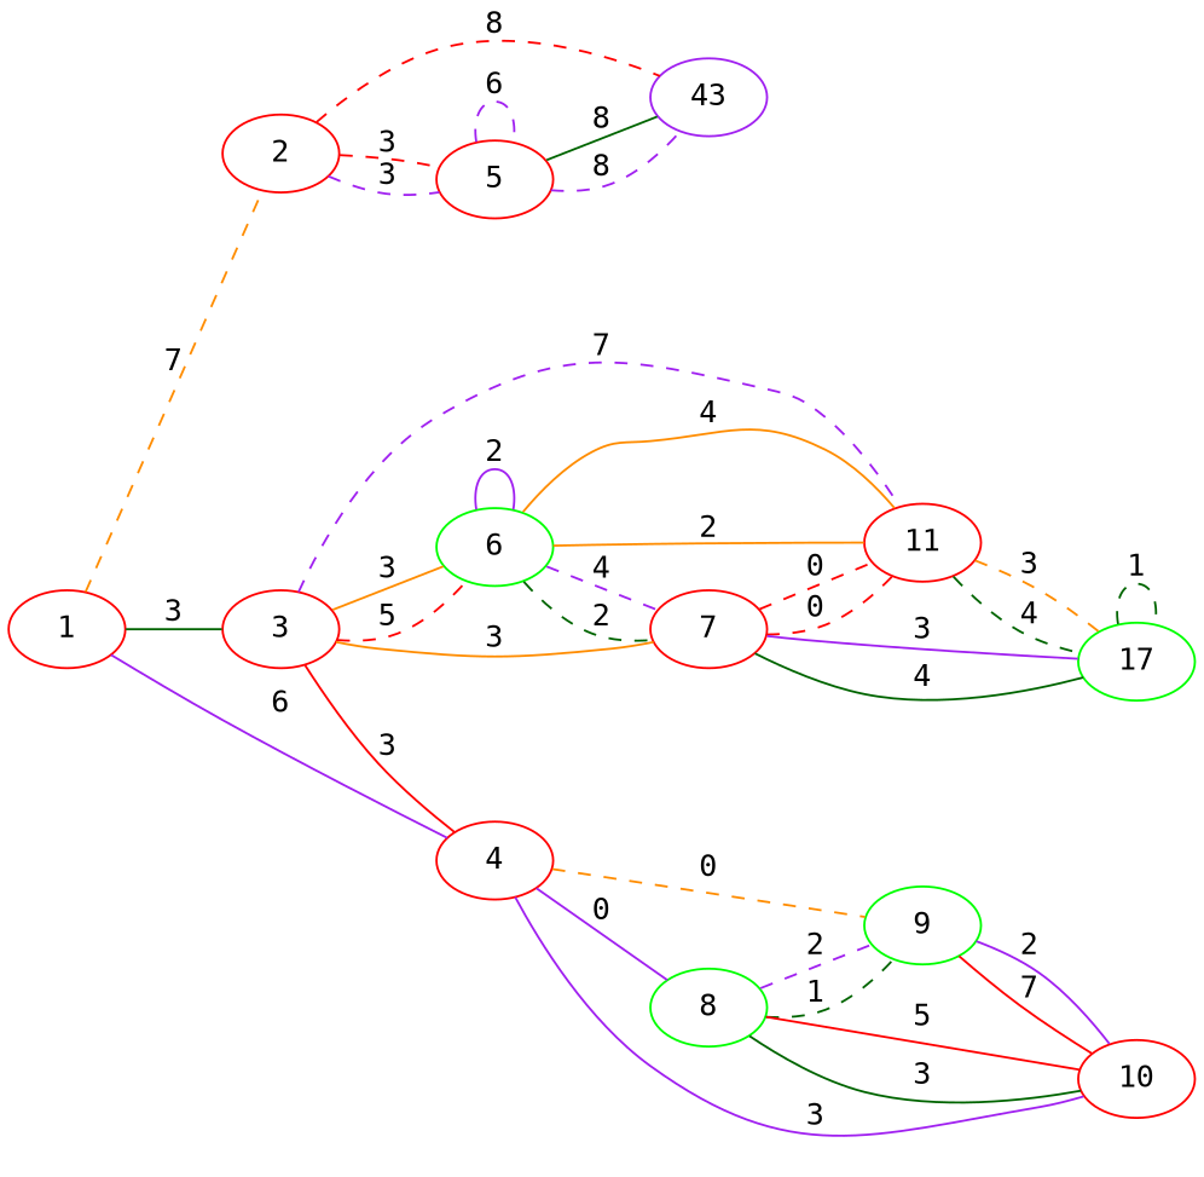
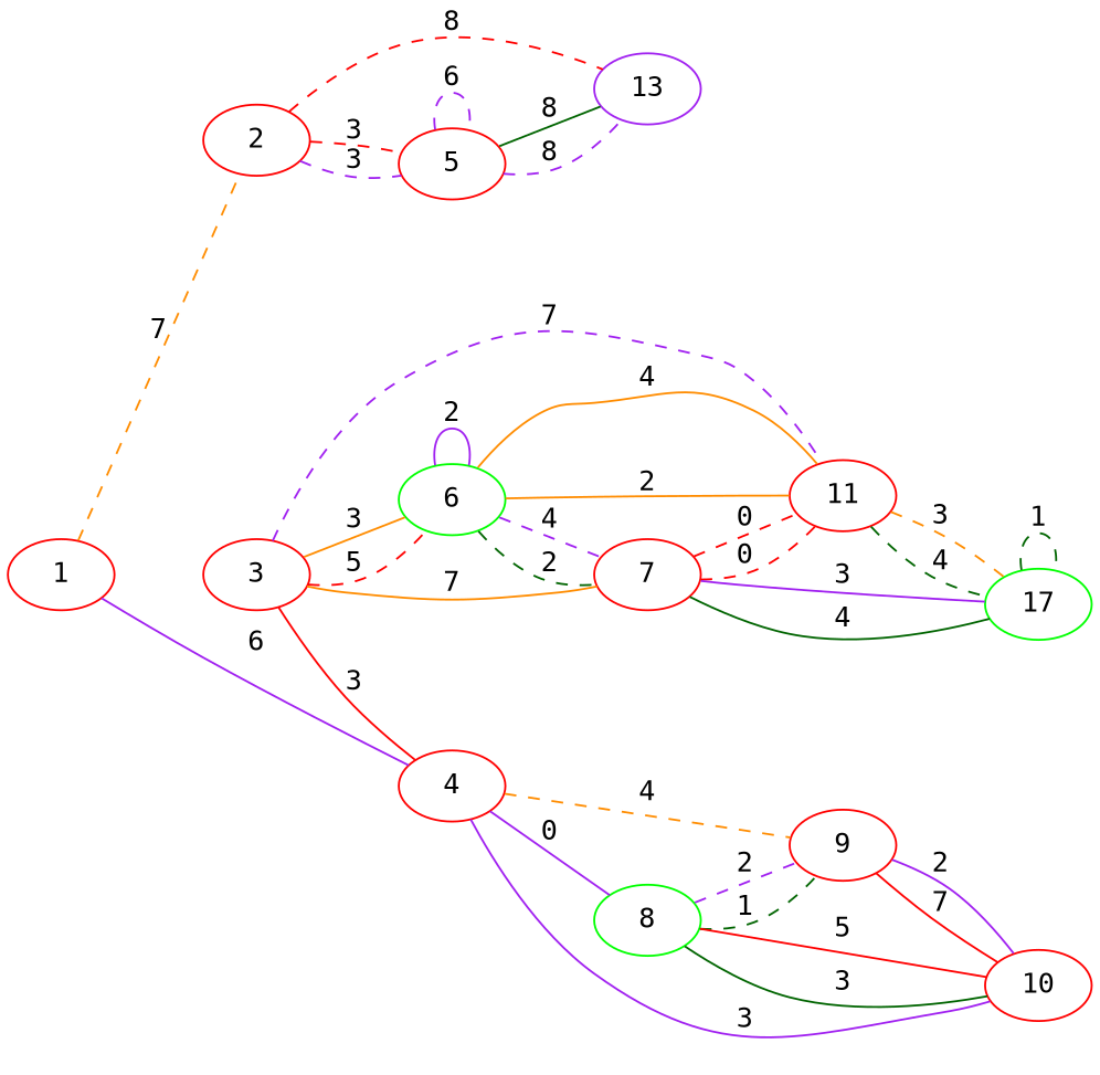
  graph {
    fontname="DejaVu Sans Mono"
    rankdir=LR
    node [color=red fontname="DejaVu Sans Mono" weight=1]
    edge [color=purple fontname="DejaVu Sans Mono" style=dashed]
    1
    2
    3
    4
    5 [weight=2]
-   13 [color=purple weight=4 label=43]
+   13 [color=purple weight=4]
    6 [color=green weight=2]
    7
    11
    8 [color=green]
-   9 [color=green]
+   9
    10
    n13 [color=green label=17 weight=2]
    1 -- 2 [color=darkorange label=7]
-   1 -- 3 [color=darkgreen label=3 style=solid]
    1 -- 4 [label=6 style=solid]
    2 -- 5 [label=3]
    2 -- 5 [color=red label=3]
    2 -- 13 [color=red label=8]
    3 -- 4 [color=red label=3 style=solid]
    3 -- 6 [color=darkorange label=3 style=solid]
    3 -- 6 [color=red label=5]
-   3 -- 7 [color=darkorange label=3 style=solid]
+   3 -- 7 [color=darkorange label=7 style=solid]
    3 -- 11 [label=7]
    4 -- 8 [label=0 style=solid]
-   4 -- 9 [color=darkorange label=0]
+   4 -- 9 [color=darkorange label=4]
    4 -- 10 [label=3 style=solid]
    5 -- 5 [label=6]
    5 -- 13 [color=darkgreen label=8 style=solid]
    5 -- 13 [label=8]
    6 -- 6 [label=2 style=solid]
    6 -- 7 [label=4]
    6 -- 7 [color=darkgreen label=2]
    6 -- 11 [color=darkorange label=4 style=solid]
    6 -- 11 [color=darkorange label=2 style=solid]
    7 -- 11 [color=red label=0]
    7 -- 11 [color=red label=0]
    7 -- n13 [label=3 style=solid]
    7 -- n13 [color=darkgreen label=4 style=solid]
    11 -- n13 [color=darkorange label=3]
    11 -- n13 [color=darkgreen label=4]
    8 -- 9 [label=2]
    8 -- 9 [color=darkgreen label=1]
    8 -- 10 [color=red label=5 style=solid]
    8 -- 10 [color=darkgreen label=3 style=solid]
    9 -- 10 [color=red label=7 style=solid]
    9 -- 10 [label=2 style=solid]
    n13 -- n13 [color=darkgreen label=1]
  }
